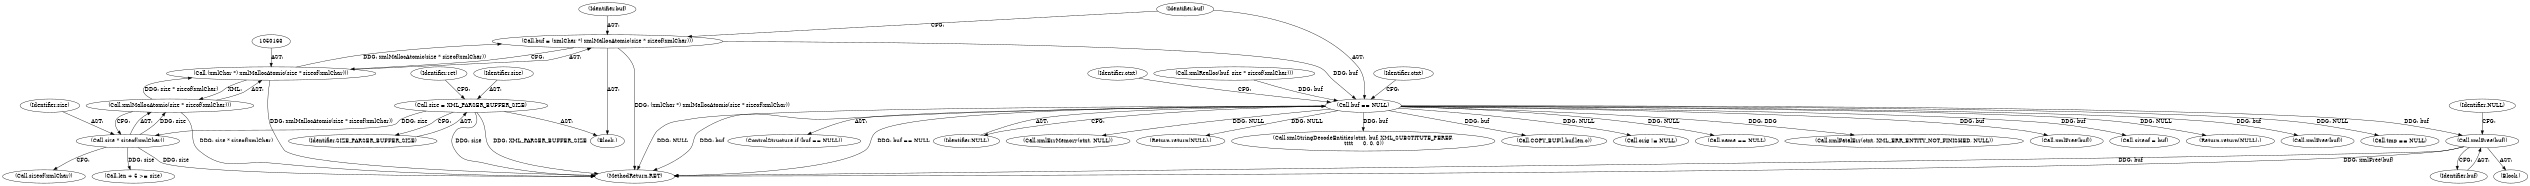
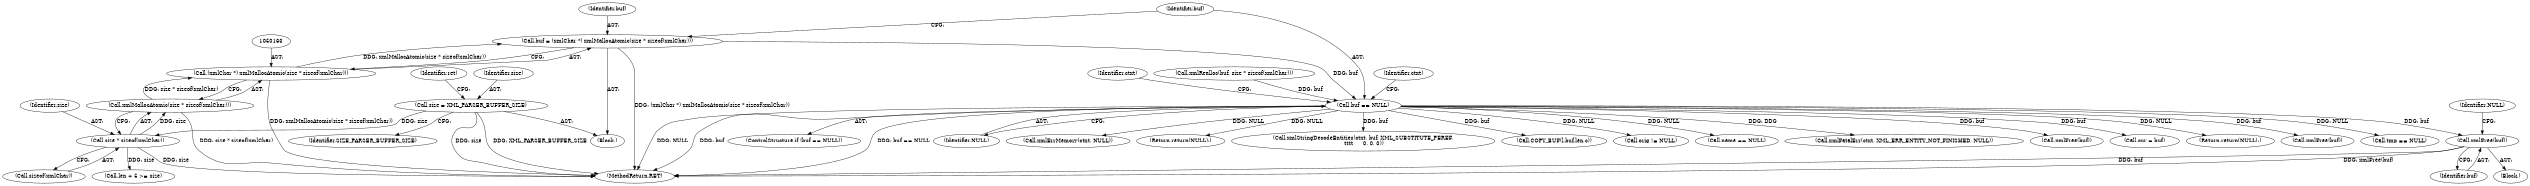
  digraph {
    n1 [label="(Call,xmlFree(buf))"]
    n2 [label="(Identifier,buf)"]
    n3 [label="(MethodReturn,RET)"]
    n4 [label="(Block,)"]
    n5 [label="(Call,buf == NULL)"]
    n6 [label="(ControlStructure,if (buf == NULL))"]
    n7 [label="(Identifier,NULL)"]
    n8 [label="(Call,xmlErrMemory(ctxt, NULL))"]
    n9 [label="(Return,return(NULL);)"]
    n10 [label="(Call,xmlStringDecodeEntities(ctxt, buf, XML_SUBSTITUTE_PEREF,\n \t\t\t\t      0, 0, 0))"]
    n11 [label="(Call,COPY_BUF(l,buf,len,c))"]
    n12 [label="(Call,orig != NULL)"]
    n13 [label="(Call,name == NULL)"]
    n14 [label="(Call,xmlFatalErr(ctxt, XML_ERR_ENTITY_NOT_FINISHED, NULL))"]
    n15 [label="(Call,xmlFree(buf))"]
-   n16 [label="(Call,sizeof = buf)"]
+   n16 [label="(Call,cur = buf)"]
    n17 [label="(Return,return(NULL);)"]
    n18 [label="(Call,xmlFree(buf))"]
    n19 [label="(Call,tmp == NULL)"]
    n20 [label="(Call,xmlRealloc(buf, size * sizeof(xmlChar)))"]
    n21 [label="(Call,buf = (xmlChar *) xmlMallocAtomic(size * sizeof(xmlChar)))"]
    n22 [label="(Call,(xmlChar *) xmlMallocAtomic(size * sizeof(xmlChar)))"]
    n23 [label="(Block,)"]
    n24 [label="(Call,xmlMallocAtomic(size * sizeof(xmlChar)))"]
    n25 [label="(Call,size * sizeof(xmlChar))"]
    n26 [label="(Call,len + 5 >= size)"]
    n27 [label="(Call,sizeof(xmlChar))"]
    n28 [label="(Call,size = XML_PARSER_BUFFER_SIZE)"]
    n29 [label="(Identifier,SIZE_PARSER_BUFFER_SIZE)"]
    n30 [label="(Identifier,ctxt)"]
    n31 [label="(Identifier,NULL)"]
    n32 [label="(Identifier,size)"]
    n33 [label="(Identifier,ctxt)"]
    n34 [label="(Identifier,ret)"]
    n35 [label="(Identifier,buf)"]
    n36 [label="(Identifier,buf)"]
    n37 [label="(Identifier,size)"]
    n38 [label=1050163]
    n1 -> n2 [label="CFG: "]
    n1 -> n3 [label="DDG: xmlFree(buf)"]
    n1 -> n3 [label="DDG: buf"]
    n1 -> n4 [label="AST: "]
    n2 -> n1 [label="AST: "]
    n5 -> n1 [label="DDG: buf"]
    n5 -> n3 [label="DDG: NULL"]
    n5 -> n3 [label="DDG: buf"]
    n5 -> n3 [label="DDG: buf == NULL"]
    n5 -> n6 [label="AST: "]
    n5 -> n7 [label="CFG: "]
    n5 -> n8 [label="DDG: NULL"]
    n5 -> n9 [label="DDG: NULL"]
    n5 -> n10 [label="DDG: buf"]
    n5 -> n11 [label="DDG: buf"]
    n5 -> n12 [label="DDG: NULL"]
    n5 -> n13 [label="DDG: NULL"]
    n5 -> n14 [label="DDG: DDG"]
    n5 -> n15 [label="DDG: buf"]
    n5 -> n16 [label="DDG: buf"]
    n5 -> n17 [label="DDG: NULL"]
    n5 -> n18 [label="DDG: buf"]
    n5 -> n19 [label="DDG: NULL"]
    n7 -> n5 [label="AST: "]
    n20 -> n5 [label="DDG: buf"]
    n21 -> n3 [label="DDG: (xmlChar *) xmlMallocAtomic(size * sizeof(xmlChar))"]
    n21 -> n5 [label="DDG: buf"]
    n21 -> n22 [label="CFG: "]
    n21 -> n23 [label="AST: "]
    n22 -> n3 [label="DDG: xmlMallocAtomic(size * sizeof(xmlChar))"]
    n22 -> n21 [label="AST: "]
    n22 -> n21 [label="DDG: xmlMallocAtomic(size * sizeof(xmlChar))"]
-   n22 -> n24 [label="XML: "]
+   n22 -> n24 [label="CFG: "]
    n24 -> n3 [label="DDG: size * sizeof(xmlChar)"]
    n24 -> n22 [label="AST: "]
    n24 -> n22 [label="DDG: size * sizeof(xmlChar)"]
    n24 -> n25 [label="CFG: "]
    n25 -> n3 [label="DDG: size"]
    n25 -> n24 [label="AST: "]
    n25 -> n24 [label="DDG: size"]
    n25 -> n26 [label="DDG: size"]
    n25 -> n27 [label="CFG: "]
+   n27 -> n25 [label="AST: "]
    n28 -> n3 [label="DDG: size"]
    n28 -> n3 [label="DDG: XML_PARSER_BUFFER_SIZE"]
    n28 -> n23 [label="AST: "]
    n28 -> n25 [label="DDG: size"]
    n28 -> n29 [label="CFG: "]
-   n29 -> n28 [label="AST: "]
    n30 -> n5 [label="CFG: "]
    n31 -> n1 [label="CFG: "]
    n32 -> n28 [label="AST: "]
    n33 -> n5 [label="CFG: "]
    n34 -> n28 [label="CFG: "]
    n35 -> n5 [label="AST: "]
    n35 -> n21 [label="CFG: "]
    n36 -> n21 [label="AST: "]
    n37 -> n25 [label="AST: "]
    n38 -> n22 [label="AST: "]
  }
